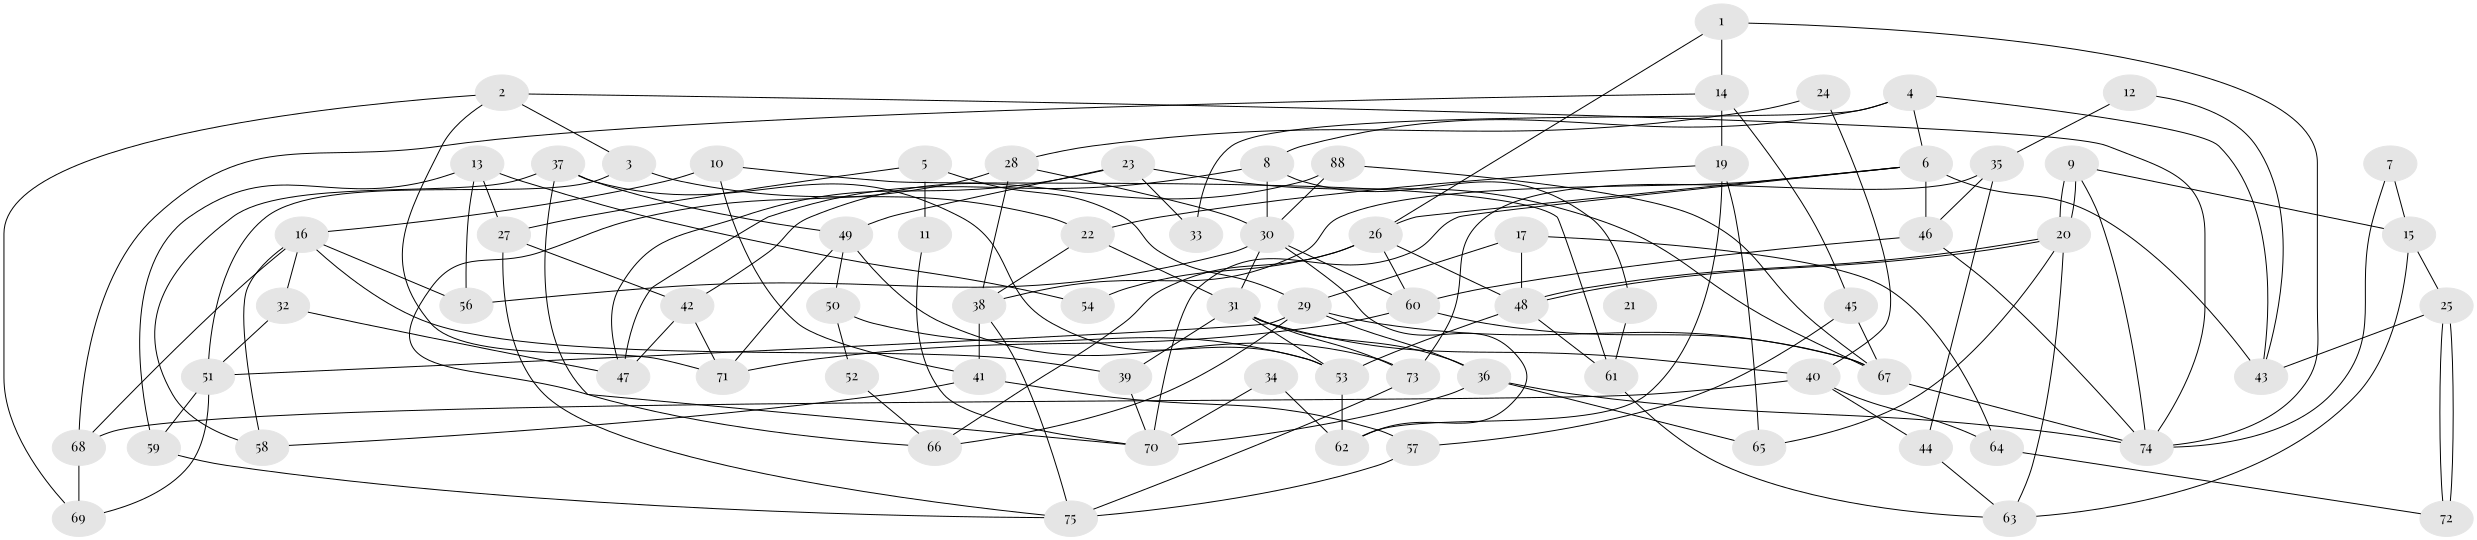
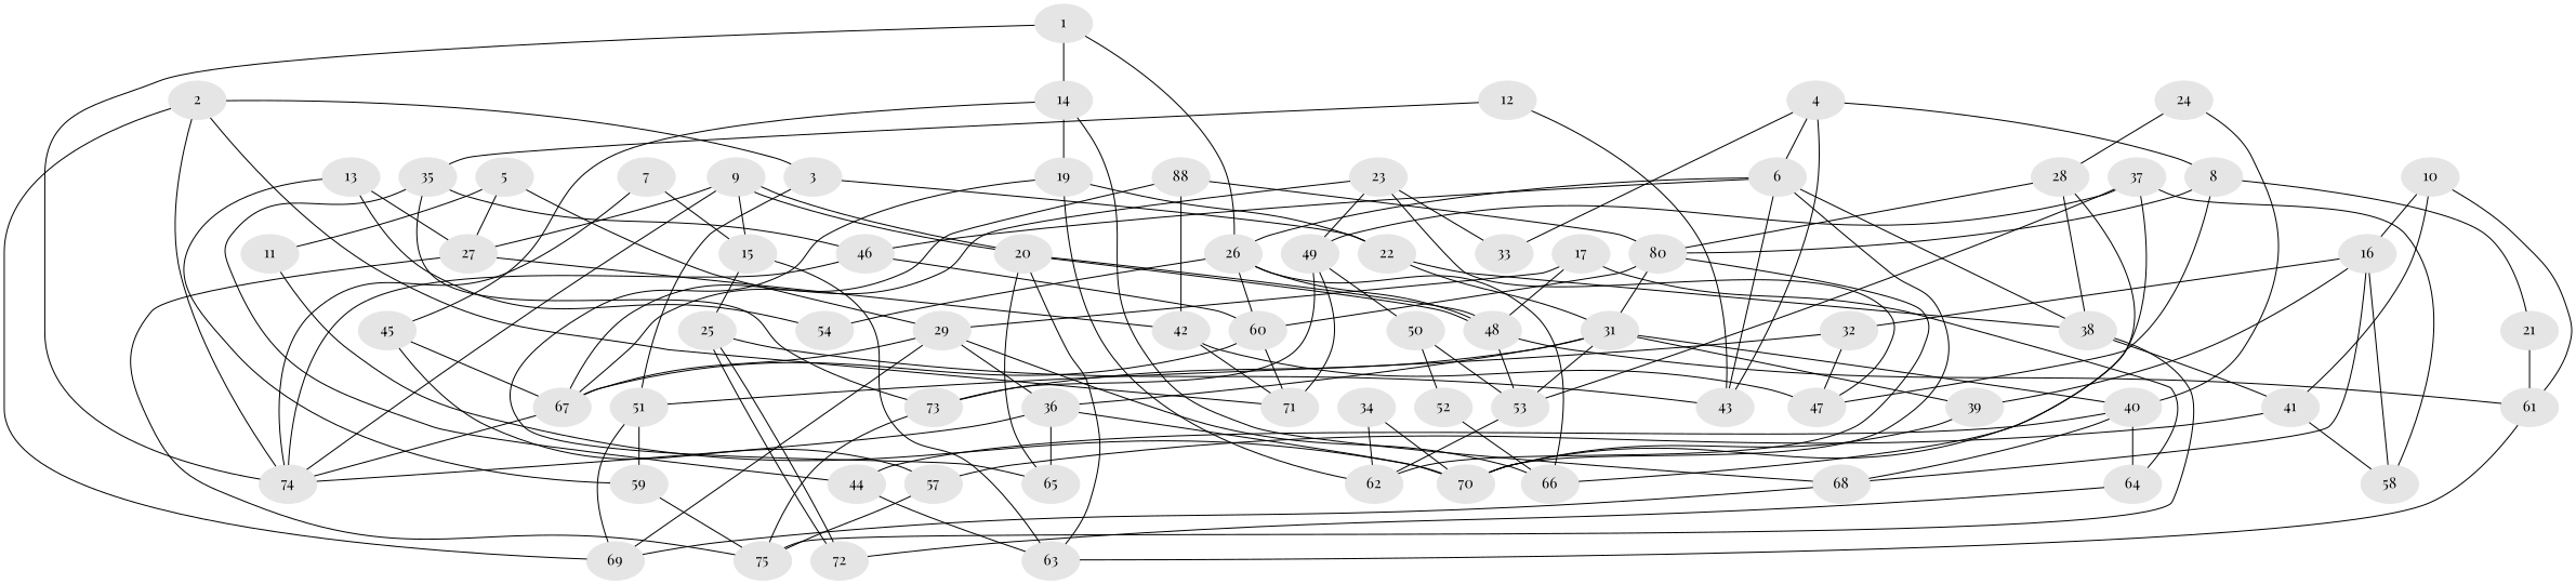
  graph {
    fontname="Playfair Display"
    node [color=gray90 fontname="Playfair Display" style=filled]
    edge [fontname="Playfair Display"]
    1
    14
    26
    74
    19
    45
    68
    54
    48
    60
    66
    2
    3
    69
    71
    22
    51
    38
    31
    59
    4
    6
    8
    33
    43
    46
    70
    21
-   30
+   30 [label=80]
    47
    5
    11
    27
    29
    42
    75
    67
    36
    41
    7
    15
    25
    63
    61
-   56
    62
    9
    20
    65
    10
    16
    32
    39
    58
    57
    12
    35
    73
    44
    13
    72
    17
    64
    53
    n65 [label=88]
    40
    23
    49
    50
    24
    28
    34
    37
    52
    1 -- 14
    1 -- 26
    1 -- 74
    14 -- 19
    14 -- 45
    14 -- 68
    26 -- 54
    26 -- 48
    26 -- 60
    26 -- 66
    19 -- 22
    19 -- 62
    19 -- 65
    45 -- 67
    45 -- 57
    68 -- 69
    48 -- 61
    48 -- 53
    60 -- 71
    60 -- 67
    2 -- 74
    2 -- 3
    2 -- 69
    2 -- 71
    3 -- 22
    3 -- 51
    22 -- 38
    22 -- 31
    51 -- 69
    51 -- 59
    38 -- 75
    38 -- 41
    31 -- 36
    31 -- 39
    31 -- 73
    31 -- 53
    31 -- 40
    59 -- 75
    4 -- 6
    4 -- 8
    4 -- 33
    4 -- 43
    6 -- 26
    6 -- 38
    6 -- 43
    6 -- 46
    6 -- 70
    8 -- 21
    8 -- 30
    8 -- 47
    46 -- 74
    46 -- 60
    21 -- 61
    30 -- 60
    30 -- 31
-   30 -- 56
    30 -- 62
    5 -- 11
    5 -- 27
    5 -- 29
    11 -- 70
    27 -- 42
    27 -- 75
    29 -- 66
-   29 -- 51
+   29 -- 69
    29 -- 67
    29 -- 36
    42 -- 71
    42 -- 47
    67 -- 74
    36 -- 74
    36 -- 70
    36 -- 65
    41 -- 58
    41 -- 57
    7 -- 74
    7 -- 15
    15 -- 25
    15 -- 63
    25 -- 43
    25 -- 72
    25 -- 72
    61 -- 63
    9 -- 74
+   9 -- 27
    9 -- 15
    9 -- 20
    9 -- 20
    20 -- 48
    20 -- 48
    20 -- 63
    20 -- 65
    10 -- 41
    10 -- 61
    10 -- 16
    16 -- 68
-   16 -- 56
    16 -- 32
    16 -- 39
    16 -- 58
    32 -- 51
    32 -- 47
    39 -- 70
    57 -- 75
    12 -- 43
    12 -- 35
    35 -- 46
    35 -- 73
    35 -- 44
    73 -- 75
    44 -- 63
    13 -- 54
    13 -- 59
    13 -- 27
-   13 -- 56
    17 -- 48
    17 -- 29
    17 -- 64
    64 -- 72
    53 -- 62
    n65 -- 30
    n65 -- 42
    n65 -- 67
    40 -- 68
    40 -- 44
    40 -- 64
    23 -- 33
    23 -- 47
    23 -- 67
    23 -- 49
    49 -- 71
    49 -- 73
    49 -- 50
    50 -- 53
    50 -- 52
    24 -- 40
    24 -- 28
    28 -- 66
    28 -- 38
    28 -- 30
    34 -- 70
    34 -- 62
    37 -- 70
    37 -- 58
    37 -- 53
    37 -- 49
    52 -- 66
  }
